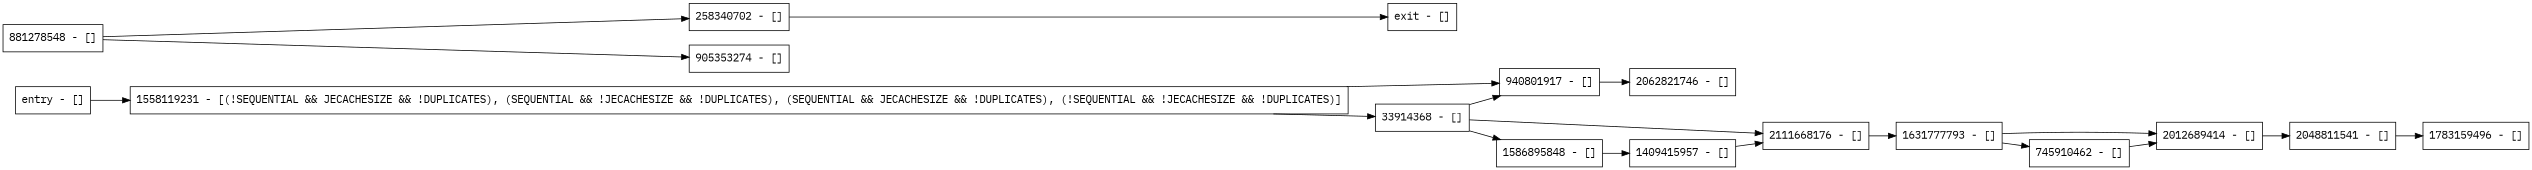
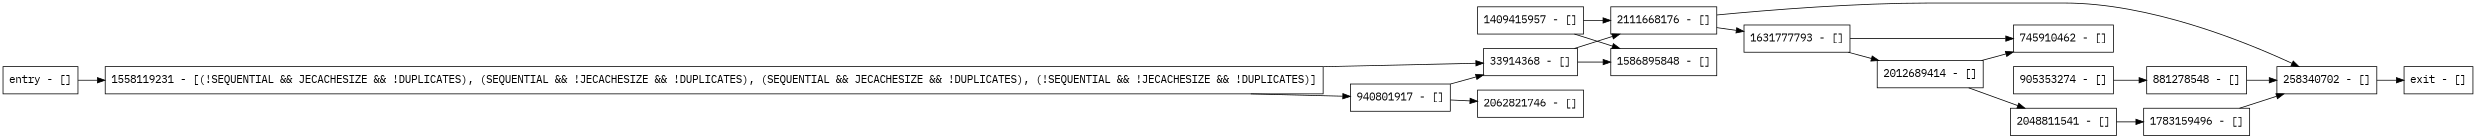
  digraph {
    fontname="IBM Plex Mono"
    rankdir=LR
    node [fontname="IBM Plex Mono" shape=record]
    edge [fontname="IBM Plex Mono"]
    n1 [label="1558119231 - [(!SEQUENTIAL && JECACHESIZE && !DUPLICATES), (SEQUENTIAL && !JECACHESIZE && !DUPLICATES), (SEQUENTIAL && JECACHESIZE && !DUPLICATES), (!SEQUENTIAL && !JECACHESIZE && !DUPLICATES)]"]
    n2 [label="33914368 - []"]
    n3 [label="940801917 - []"]
    n4 [label="2111668176 - []"]
    n5 [label="1586895848 - []"]
    n6 [label="2062821746 - []"]
    n7 [label="258340702 - []"]
    n8 [label="1631777793 - []"]
    n9 [label="exit - []"]
    n10 [label="2012689414 - []"]
    n11 [label="745910462 - []"]
    n12 [label="2048811541 - []"]
    n13 [label="1783159496 - []"]
    n14 [label="881278548 - []"]
    n15 [label="905353274 - []"]
    n16 [label="entry - []"]
    n17 [label="1409415957 - []"]
    n1 -> n2
    n1 -> n3
    n2 -> n4
    n2 -> n5
-   n2 -> n3
+   n3 -> n2
    n3 -> n6
+   n4 -> n7
    n4 -> n8
-   n5 -> n17
+   n17 -> n5
    n7 -> n9
    n8 -> n10
    n8 -> n11
    n10 -> n12
-   n11 -> n10
+   n10 -> n11
    n12 -> n13
+   n13 -> n7
    n14 -> n7
-   n14 -> n15
+   n15 -> n14
    n16 -> n1
    n17 -> n4
  }
